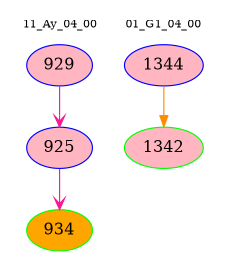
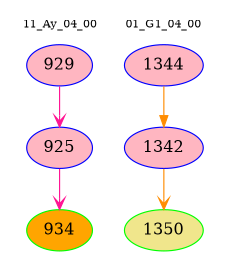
  digraph {
    node [color=blue fillcolor=lightpink style=filled]
    edge [arrowhead=vee color=deeppink]
    n1 [label=929]
    n2 [label=925]
    n3 [color=green fillcolor=orange label=934]
    n4 [label=1344]
-   n5 [color=green label=1342]
+   n5 [label=1342]
+   n6 [color=green fillcolor=khaki label=1350]
    subgraph cluster_1 {
      color=white
      fontsize=10
      label="11_Ay_04_00"
      n1
      n2
      n3
    }
    subgraph cluster_2 {
      color=white
      fontsize=10
      label="01_G1_04_00"
      n4
      n5
+     n6
    }
    n1 -> n2
    n2 -> n3
    n4 -> n5 [arrowhead=normal color=darkorange]
+   n5 -> n6 [color=darkorange]
  }
